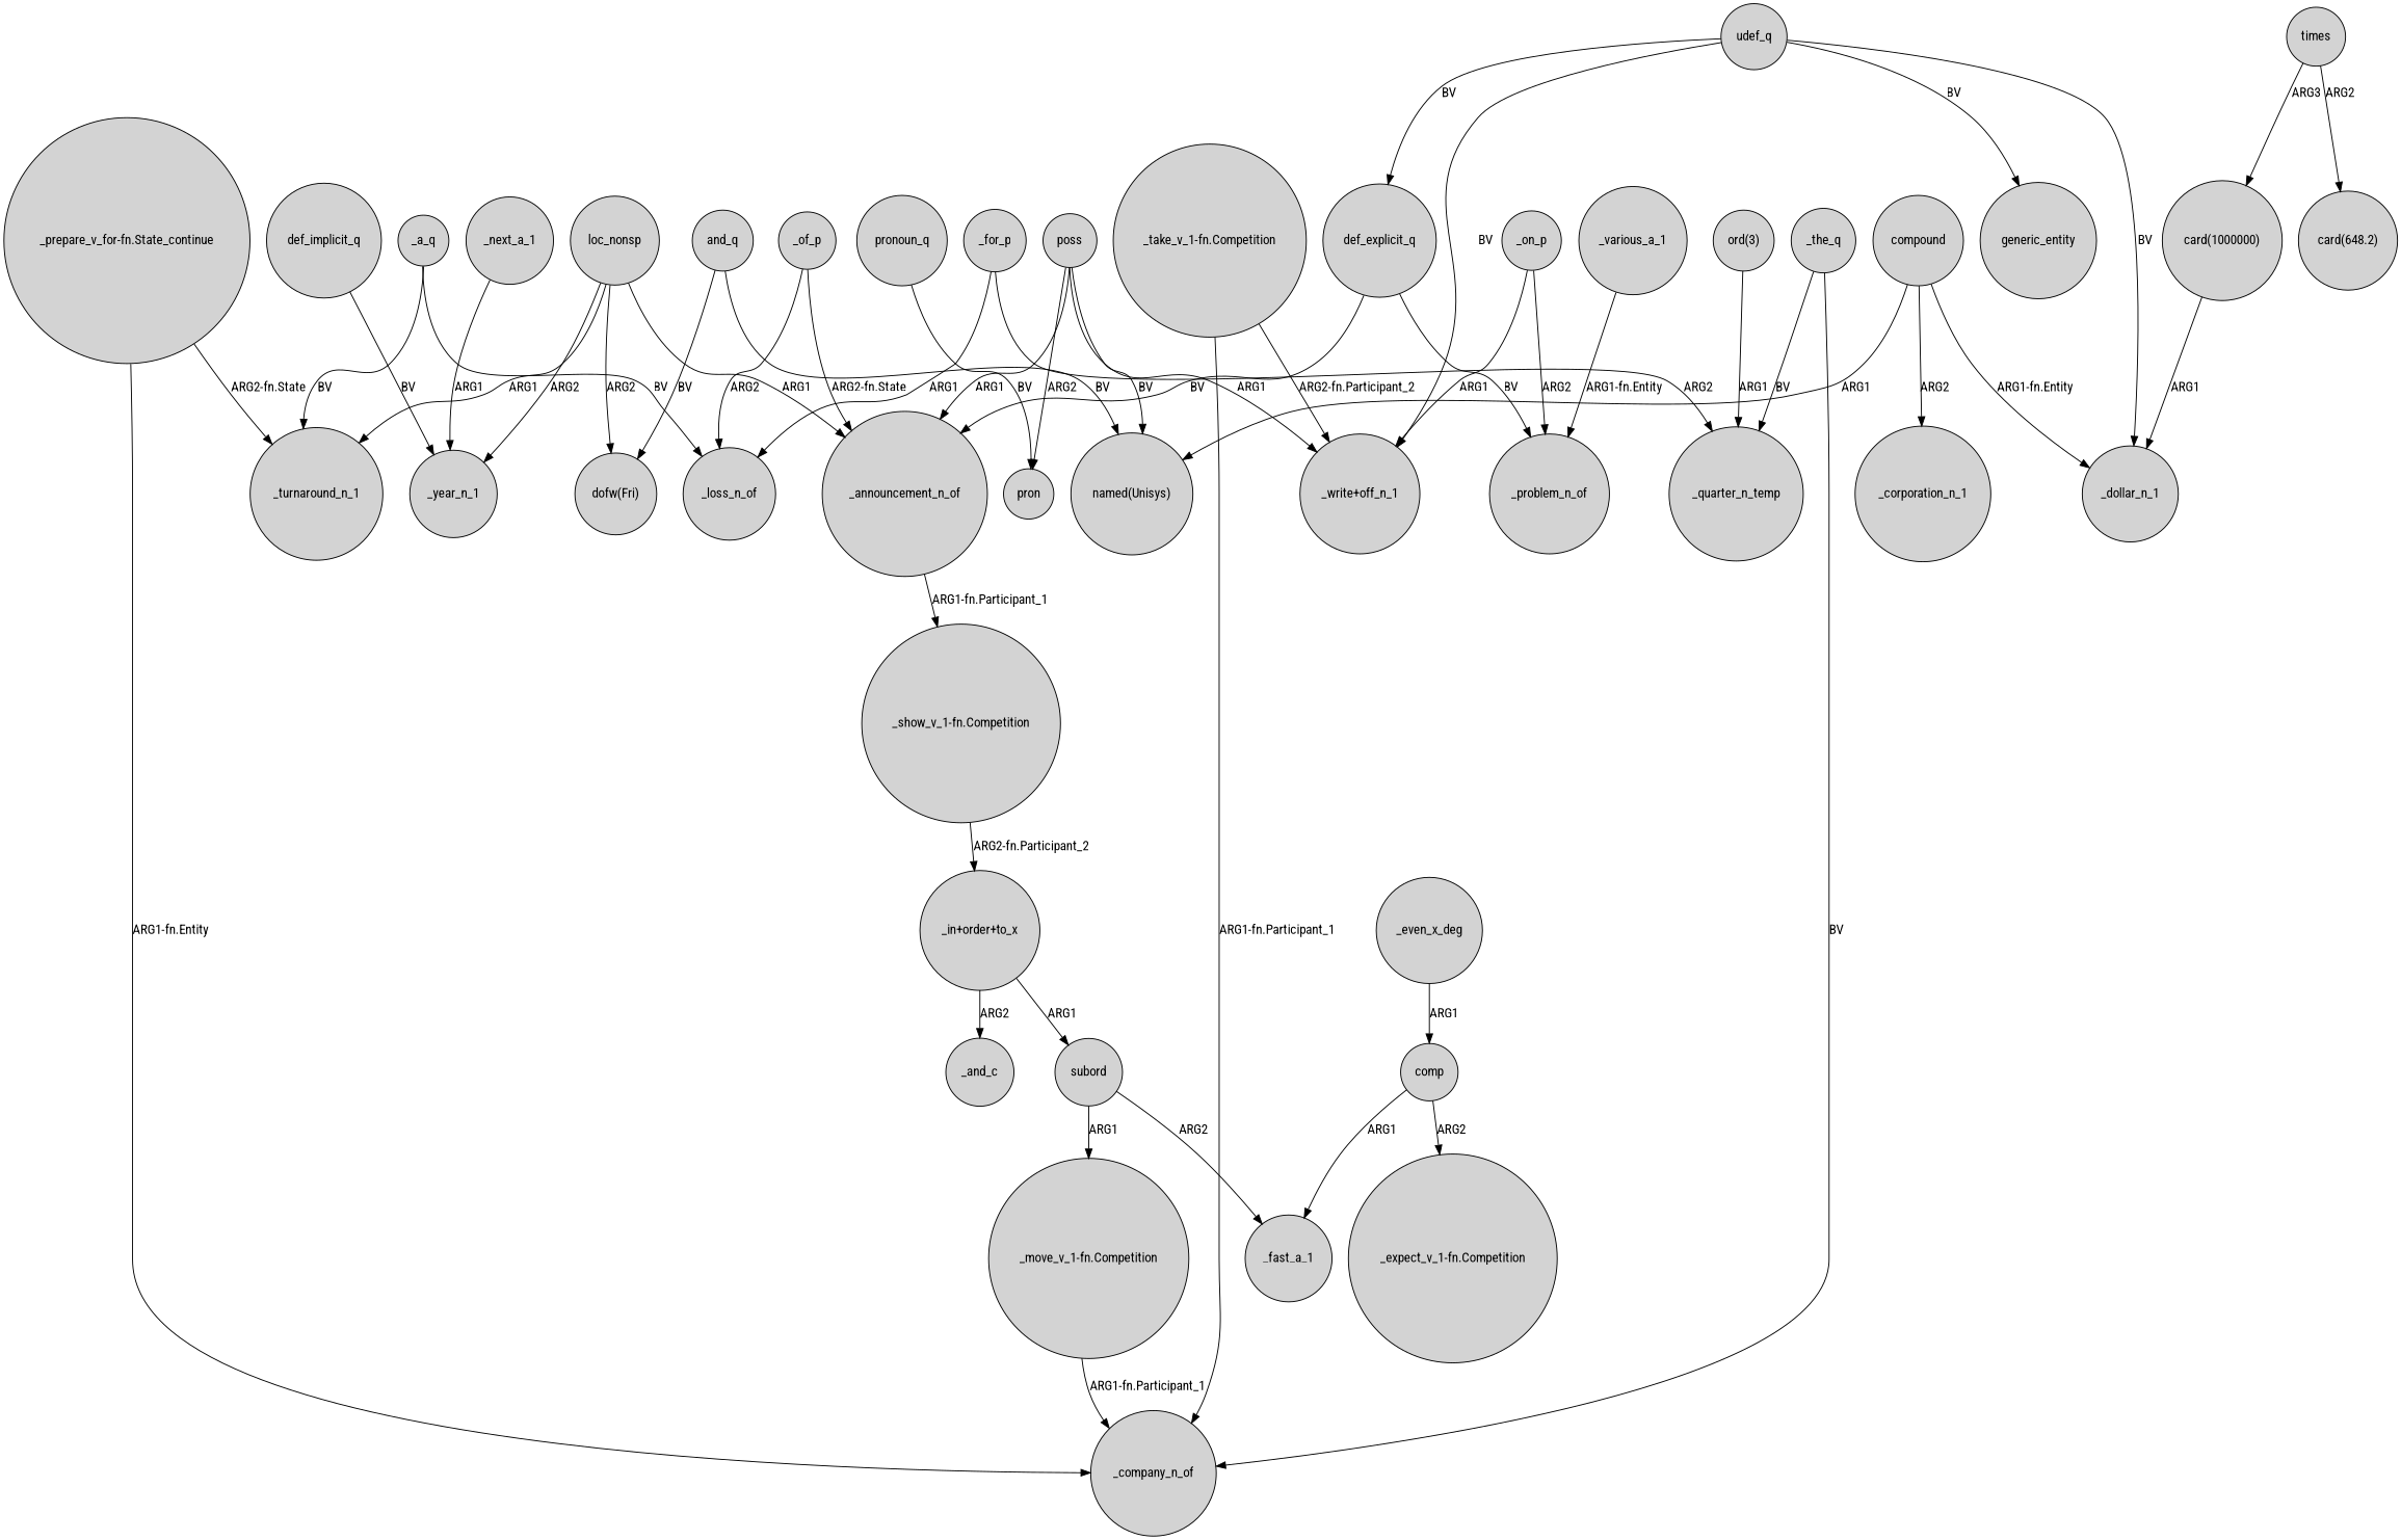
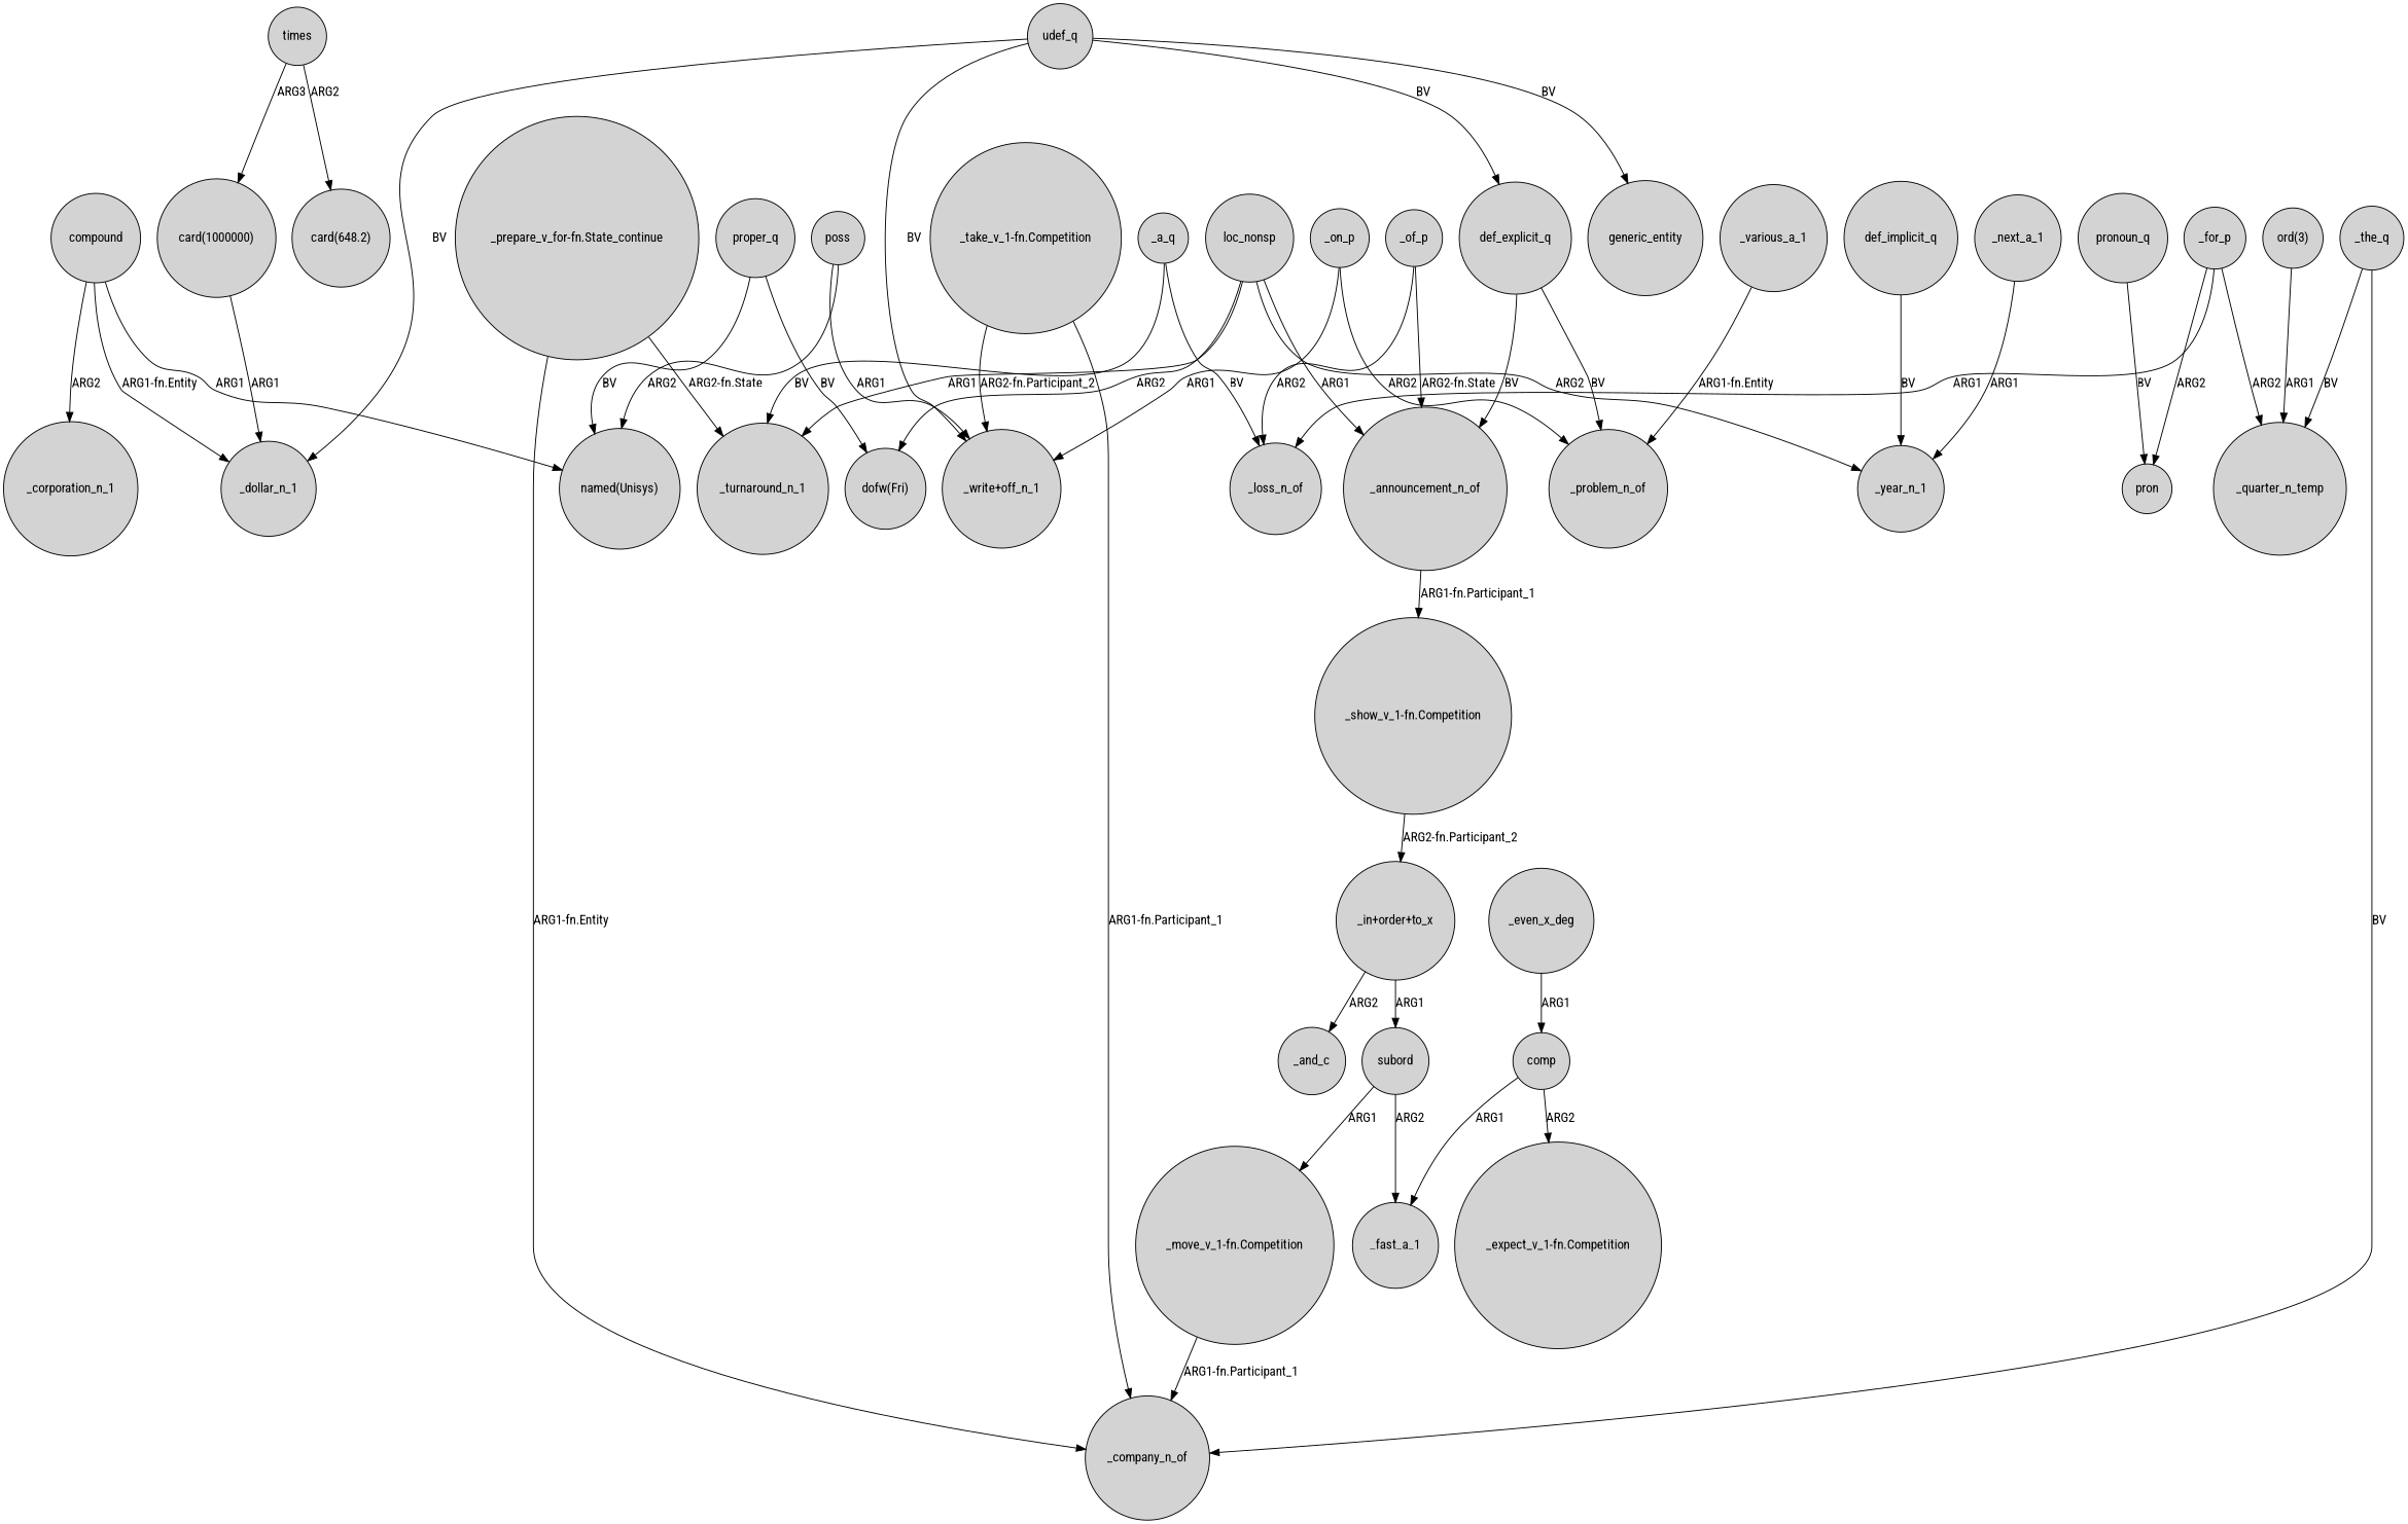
  digraph {
    fontname="Roboto Condensed"
    node [fontname="Roboto Condensed" shape=circle style=filled]
    edge [fontname="Roboto Condensed"]
    subord
    "_move_v_1-fn.Competition"
    _fast_a_1
    _company_n_of
    comp
    "_expect_v_1-fn.Competition"
    _a_q
    _loss_n_of
    _turnaround_n_1
    "_show_v_1-fn.Competition"
    "_in+order+to_x"
    _and_c
    _announcement_n_of
    "ord(3)"
    _quarter_n_temp
-   proper_q [label=and_q]
+   proper_q
    "dofw(Fri)"
    "named(Unisys)"
    "_prepare_v_for-fn.State_continue"
    poss
    pron
    "_write+off_n_1"
    def_implicit_q
    _year_n_1
    loc_nonsp
    udef_q
    generic_entity
    _dollar_n_1
    def_explicit_q
    _the_q
    times
    "card(1000000)"
    "card(648.2)"
    _of_p
    compound
    _corporation_n_1
    "_take_v_1-fn.Competition"
    pronoun_q
    _problem_n_of
    _for_p
    _on_p
    _next_a_1
    _even_x_deg
    _various_a_1
    subord -> "_move_v_1-fn.Competition" [label=ARG1]
    subord -> _fast_a_1 [label=ARG2]
    "_move_v_1-fn.Competition" -> _company_n_of [label="ARG1-fn.Participant_1"]
    comp -> _fast_a_1 [label=ARG1]
    comp -> "_expect_v_1-fn.Competition" [label=ARG2]
    _a_q -> _loss_n_of [label=BV]
    _a_q -> _turnaround_n_1 [label=BV]
    "_show_v_1-fn.Competition" -> "_in+order+to_x" [label="ARG2-fn.Participant_2"]
    "_in+order+to_x" -> subord [label=ARG1]
    "_in+order+to_x" -> _and_c [label=ARG2]
    _announcement_n_of -> "_show_v_1-fn.Competition" [label="ARG1-fn.Participant_1"]
    "ord(3)" -> _quarter_n_temp [label=ARG1]
    proper_q -> "dofw(Fri)" [label=BV]
    proper_q -> "named(Unisys)" [label=BV]
    "_prepare_v_for-fn.State_continue" -> _company_n_of [label="ARG1-fn.Entity"]
    "_prepare_v_for-fn.State_continue" -> _turnaround_n_1 [label="ARG2-fn.State"]
-   poss -> _announcement_n_of [label=ARG1]
-   poss -> "named(Unisys)" [label=BV]
-   poss -> pron [label=ARG2]
+   poss -> "named(Unisys)" [label=ARG2]
+   _for_p -> pron [label=ARG2]
    poss -> "_write+off_n_1" [label=ARG1]
    def_implicit_q -> _year_n_1 [label=BV]
    loc_nonsp -> _turnaround_n_1 [label=ARG1]
    loc_nonsp -> _announcement_n_of [label=ARG1]
    loc_nonsp -> "dofw(Fri)" [label=ARG2]
    loc_nonsp -> _year_n_1 [label=ARG2]
    udef_q -> "_write+off_n_1" [label=BV]
    udef_q -> generic_entity [label=BV]
    udef_q -> _dollar_n_1 [label=BV]
    udef_q -> def_explicit_q [label=BV]
    def_explicit_q -> _announcement_n_of [label=BV]
    def_explicit_q -> _problem_n_of [label=BV]
    _the_q -> _company_n_of [label=BV]
    _the_q -> _quarter_n_temp [label=BV]
    times -> "card(1000000)" [label=ARG3]
    times -> "card(648.2)" [label=ARG2]
    "card(1000000)" -> _dollar_n_1 [label=ARG1]
    _of_p -> _loss_n_of [label=ARG2]
    _of_p -> _announcement_n_of [label="ARG2-fn.State"]
    compound -> "named(Unisys)" [label=ARG1]
    compound -> _dollar_n_1 [label="ARG1-fn.Entity"]
    compound -> _corporation_n_1 [label=ARG2]
    "_take_v_1-fn.Competition" -> _company_n_of [label="ARG1-fn.Participant_1"]
    "_take_v_1-fn.Competition" -> "_write+off_n_1" [label="ARG2-fn.Participant_2"]
    pronoun_q -> pron [label=BV]
    _for_p -> _loss_n_of [label=ARG1]
    _for_p -> _quarter_n_temp [label=ARG2]
    _on_p -> "_write+off_n_1" [label=ARG1]
    _on_p -> _problem_n_of [label=ARG2]
    _next_a_1 -> _year_n_1 [label=ARG1]
    _even_x_deg -> comp [label=ARG1]
    _various_a_1 -> _problem_n_of [label="ARG1-fn.Entity"]
  }
